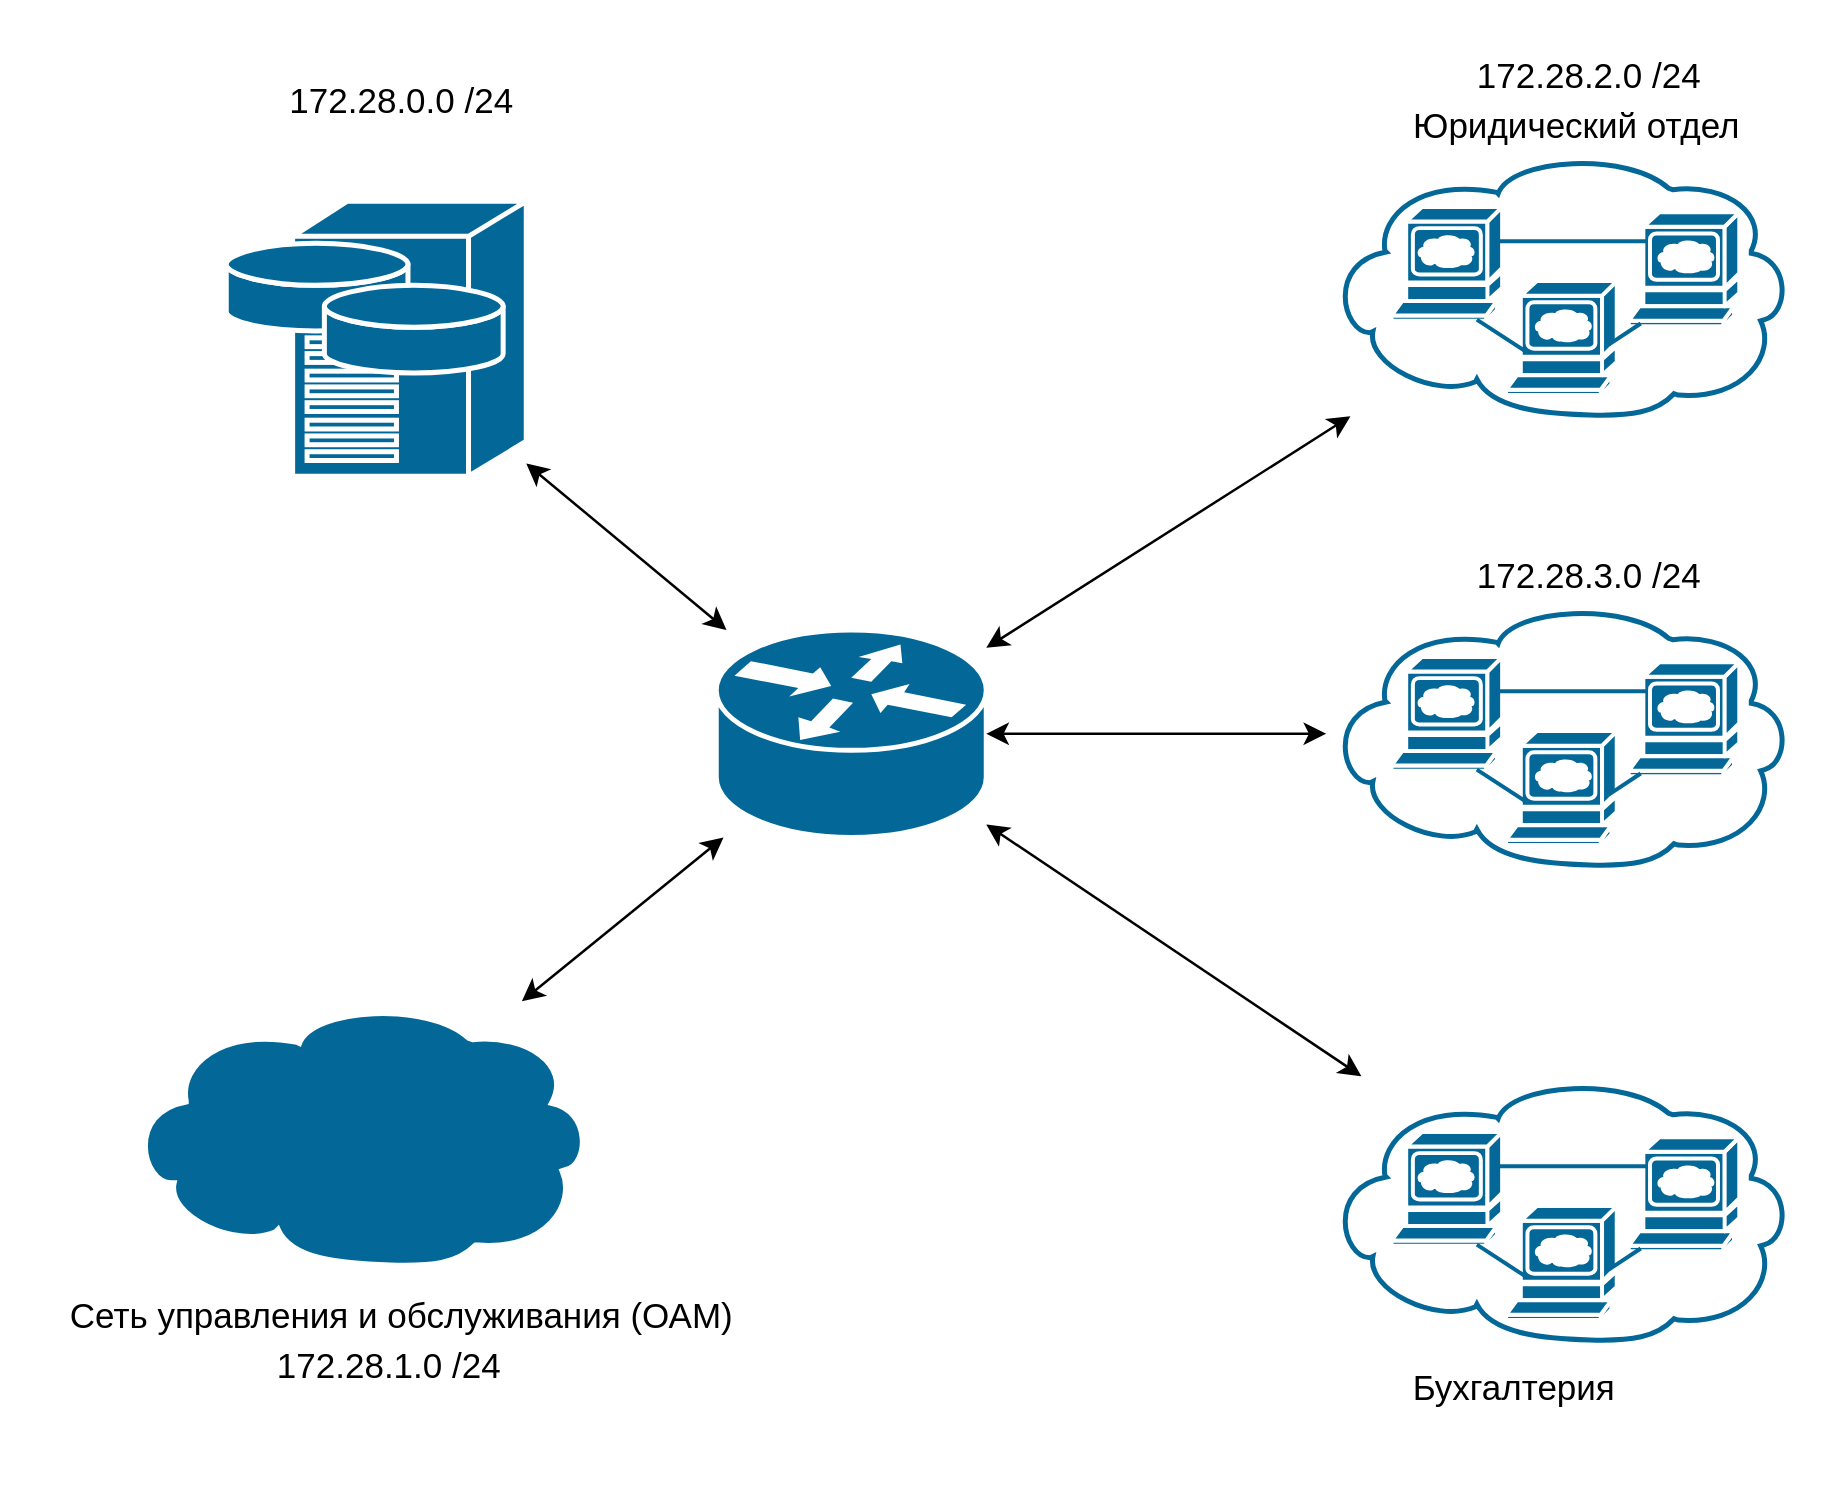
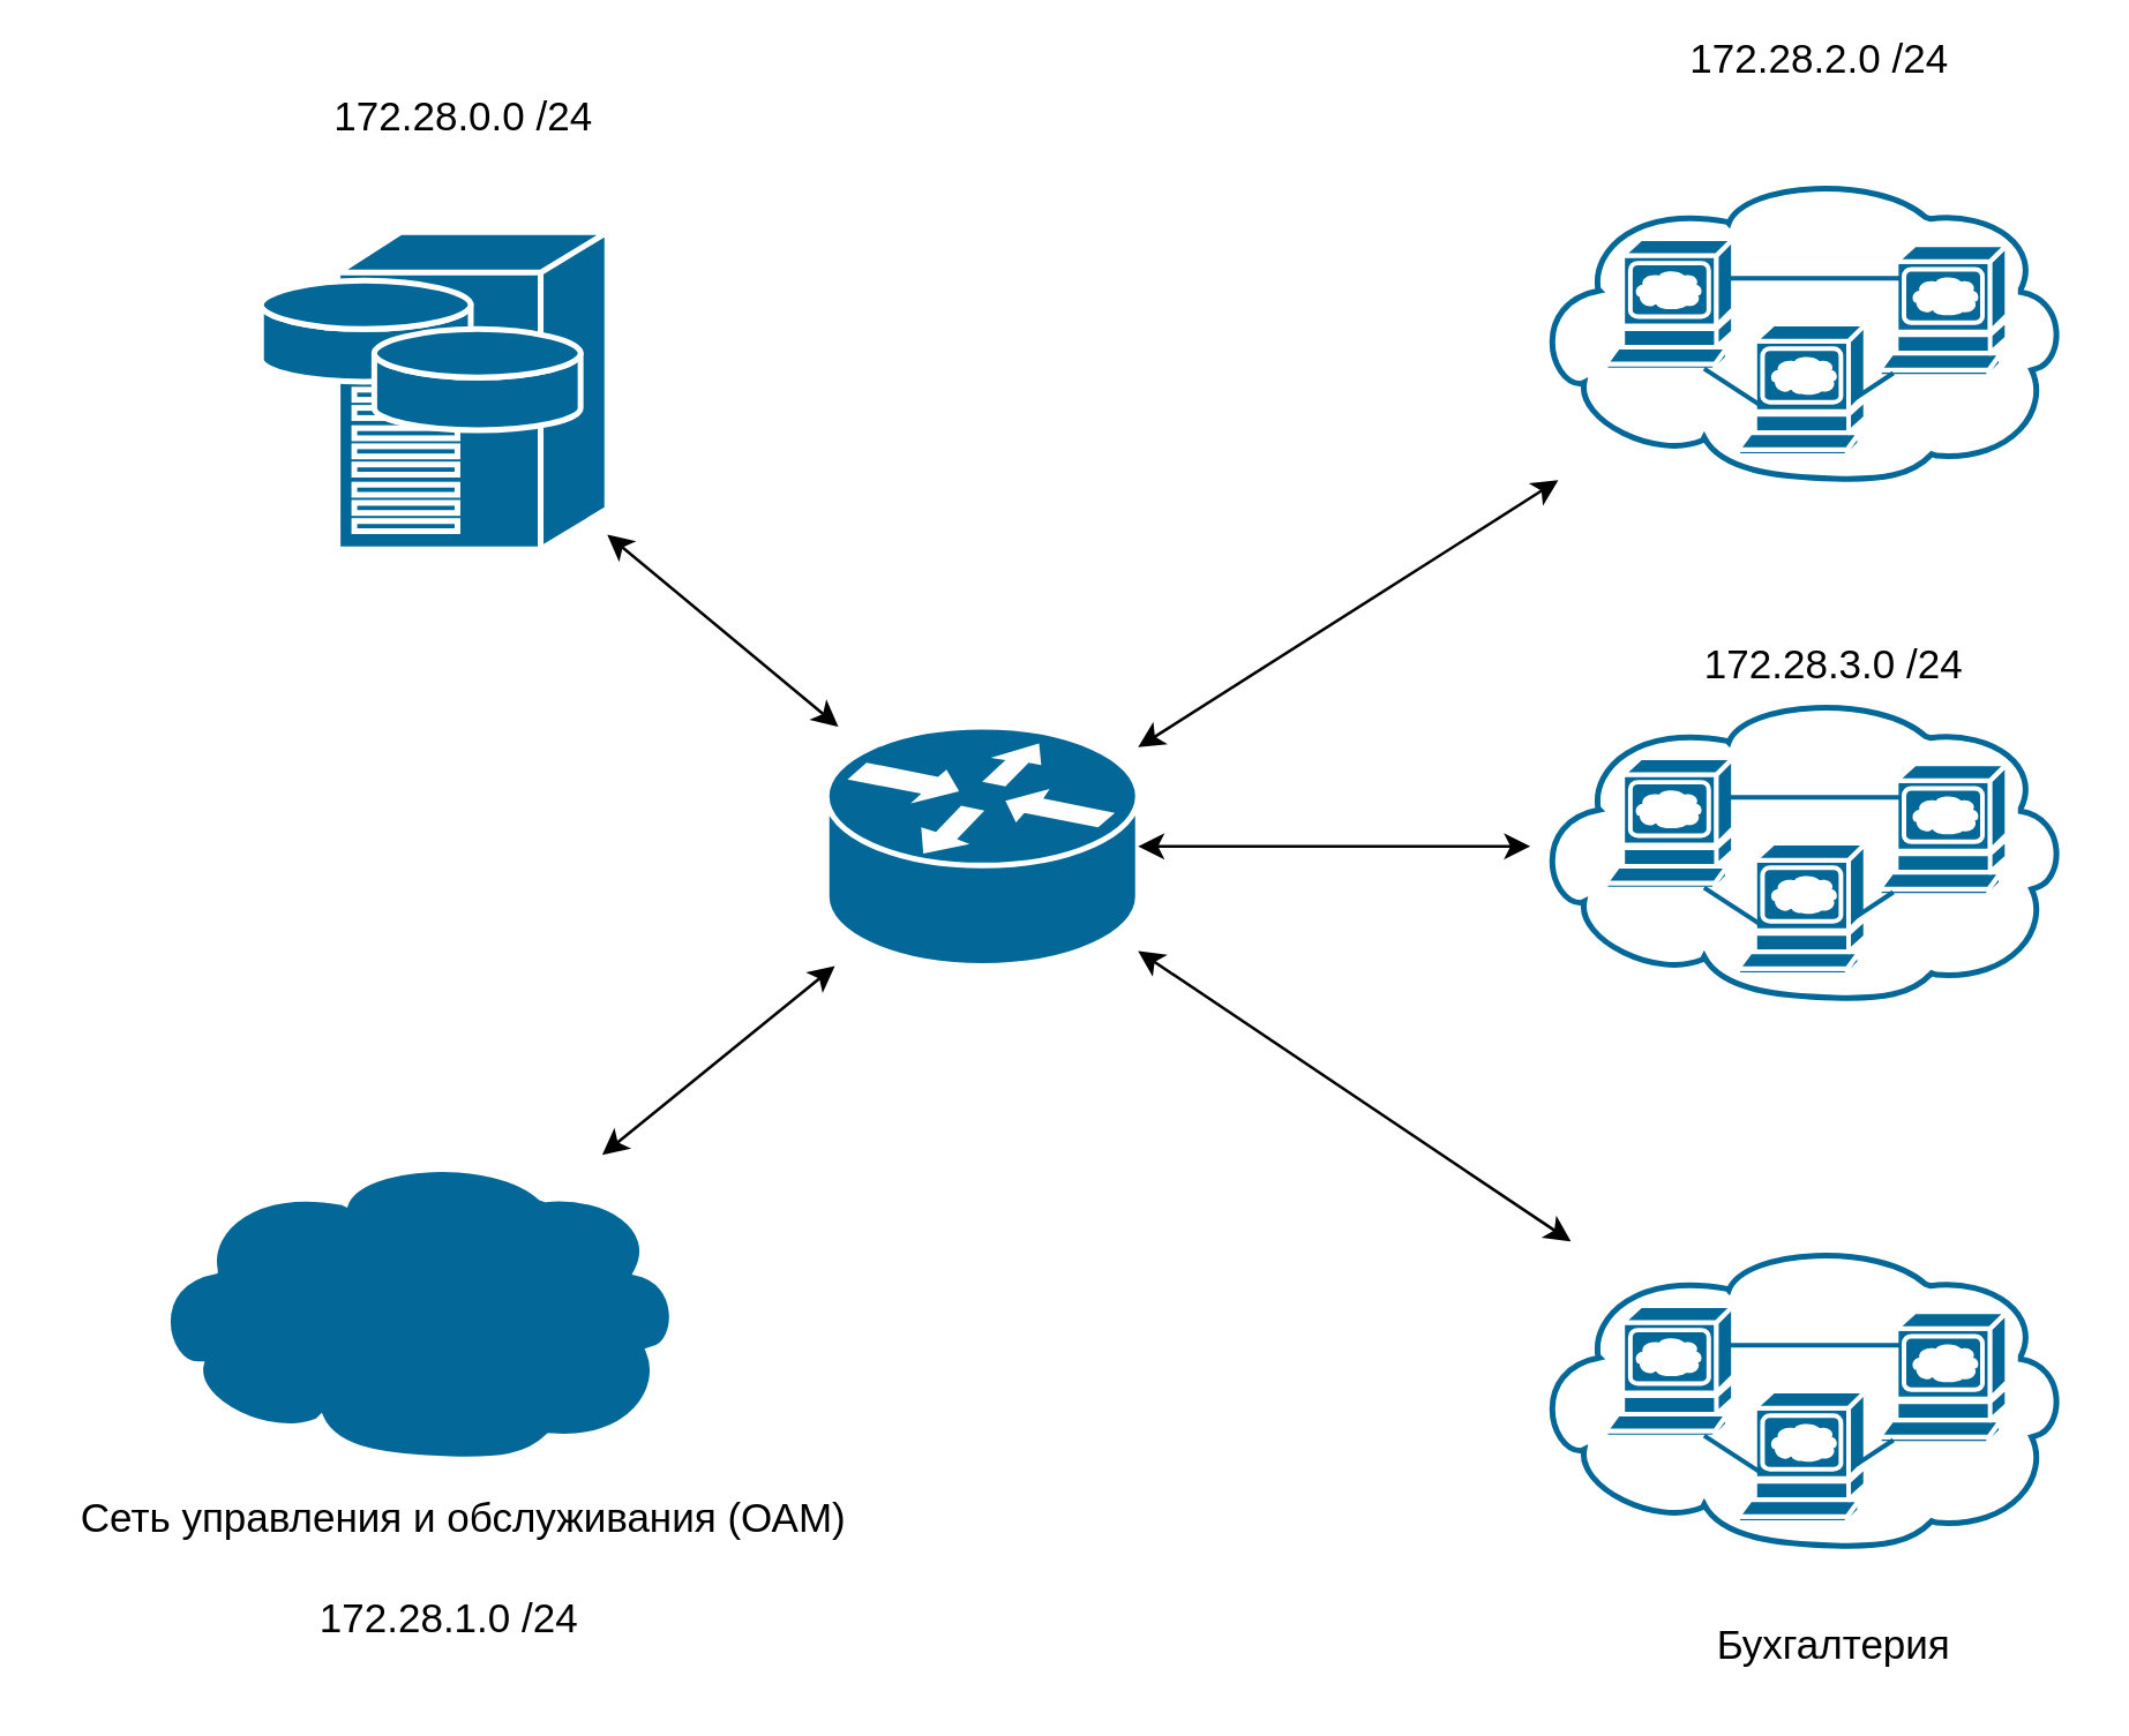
  <mxCell id="0" />
  <mxCell id="1" parent="0" />
  <mxCell id="2" value="" style="shape=mxgraph.cisco.routers.router;sketch=0;html=1;pointerEvents=1;dashed=0;fillColor=#036897;strokeColor=#ffffff;strokeWidth=2;verticalLabelPosition=bottom;verticalAlign=top;align=center;outlineConnect=0;" vertex="1" parent="1"><mxGeometry x="286" y="251.5" width="108" height="83" as="geometry" /></mxCell>
  <mxCell id="3" value="" style="shape=mxgraph.cisco.storage.web_cluster;sketch=0;html=1;pointerEvents=1;dashed=0;fillColor=#036897;strokeColor=#ffffff;strokeWidth=2;verticalLabelPosition=bottom;verticalAlign=top;align=center;outlineConnect=0;" vertex="1" parent="1"><mxGeometry x="530" y="60" width="186" height="106" as="geometry" /></mxCell>
  <mxCell id="4" value="" style="shape=mxgraph.cisco.storage.web_cluster;sketch=0;html=1;pointerEvents=1;dashed=0;fillColor=#036897;strokeColor=#ffffff;strokeWidth=2;verticalLabelPosition=bottom;verticalAlign=top;align=center;outlineConnect=0;" vertex="1" parent="1"><mxGeometry x="530" y="430" width="186" height="106" as="geometry" /></mxCell>
  <mxCell id="5" value="" style="shape=mxgraph.cisco.storage.web_cluster;sketch=0;html=1;pointerEvents=1;dashed=0;fillColor=#036897;strokeColor=#ffffff;strokeWidth=2;verticalLabelPosition=bottom;verticalAlign=top;align=center;outlineConnect=0;" vertex="1" parent="1"><mxGeometry x="530" y="240" width="186" height="106" as="geometry" /></mxCell>
  <mxCell id="6" value="" style="shape=mxgraph.cisco.servers.storage_server;sketch=0;html=1;pointerEvents=1;dashed=0;fillColor=#036897;strokeColor=#ffffff;strokeWidth=2;verticalLabelPosition=bottom;verticalAlign=top;align=center;outlineConnect=0;" vertex="1" parent="1"><mxGeometry x="90" y="80" width="120" height="110" as="geometry" /></mxCell>
  <mxCell id="7" value="" style="shape=mxgraph.cisco.storage.cloud;sketch=0;html=1;pointerEvents=1;dashed=0;fillColor=#036897;strokeColor=#ffffff;strokeWidth=2;verticalLabelPosition=bottom;verticalAlign=top;align=center;outlineConnect=0;" vertex="1" parent="1"><mxGeometry x="50" y="400" width="186" height="106" as="geometry" /></mxCell>
  <mxCell id="8" value="" style="endArrow=classic;startArrow=classic;html=1;rounded=0;" edge="1" parent="1" source="7" target="2"><mxGeometry width="50" height="50" relative="1" as="geometry"><mxPoint x="236" y="400" as="sourcePoint" /><mxPoint x="286" y="350" as="targetPoint" /></mxGeometry></mxCell>
  <mxCell id="9" value="" style="endArrow=classic;startArrow=classic;html=1;rounded=0;" edge="1" parent="1" source="2" target="4"><mxGeometry width="50" height="50" relative="1" as="geometry"><mxPoint x="370" y="370" as="sourcePoint" /><mxPoint x="420" y="320" as="targetPoint" /></mxGeometry></mxCell>
  <mxCell id="10" value="" style="endArrow=classic;startArrow=classic;html=1;rounded=0;" edge="1" parent="1" source="2" target="5"><mxGeometry width="50" height="50" relative="1" as="geometry"><mxPoint x="394" y="270" as="sourcePoint" /><mxPoint x="444" y="220" as="targetPoint" /></mxGeometry></mxCell>
  <mxCell id="11" value="" style="endArrow=classic;startArrow=classic;html=1;rounded=0;" edge="1" parent="1" source="3" target="2"><mxGeometry width="50" height="50" relative="1" as="geometry"><mxPoint x="370" y="370" as="sourcePoint" /><mxPoint x="420" y="320" as="targetPoint" /></mxGeometry></mxCell>
  <mxCell id="12" value="" style="endArrow=classic;startArrow=classic;html=1;rounded=0;" edge="1" parent="1" source="2" target="6"><mxGeometry width="50" height="50" relative="1" as="geometry"><mxPoint x="230" y="240" as="sourcePoint" /><mxPoint x="280" y="190" as="targetPoint" /></mxGeometry></mxCell>
  <mxCell id="13" value="&lt;font style=&quot;font-size: 14px&quot;&gt;Сеть управления и обслуживания (ОАМ)&lt;br&gt;&lt;/font&gt;" style="text;html=1;align=center;verticalAlign=middle;resizable=0;points=[];autosize=1;strokeColor=none;fillColor=none;" vertex="1" parent="1"><mxGeometry x="20" y="516" width="280" height="20" as="geometry" /></mxCell>
- <mxCell id="14" value="Юридический отдел" style="text;html=1;align=center;verticalAlign=middle;resizable=0;points=[];autosize=1;strokeColor=none;fillColor=none;fontSize=14;" vertex="1" parent="1"><mxGeometry x="555" y="40" width="150" height="20" as="geometry" /></mxCell>
- <mxCell id="15" value="Бухгалтерия" style="text;html=1;align=center;verticalAlign=middle;resizable=0;points=[];autosize=1;strokeColor=none;fillColor=none;fontSize=14;" vertex="1" parent="1"><mxGeometry x="555" y="545" width="100" height="20" as="geometry" /></mxCell>
+ <mxCell id="15" value="Бухгалтерия" style="text;html=1;align=center;verticalAlign=middle;resizable=0;points=[];autosize=1;strokeColor=none;fillColor=none;fontSize=14;" vertex="1" parent="1"><mxGeometry x="585" y="560" width="100" height="20" as="geometry" /></mxCell>
  <mxCell id="16" value="172.28.0.0 /24" style="text;html=1;align=center;verticalAlign=middle;resizable=0;points=[];autosize=1;strokeColor=none;fillColor=none;fontSize=14;" vertex="1" parent="1"><mxGeometry x="105" y="30" width="110" height="20" as="geometry" /></mxCell>
- <mxCell id="17" value="172.28.1.0 /24" style="text;html=1;align=center;verticalAlign=middle;resizable=0;points=[];autosize=1;strokeColor=none;fillColor=none;fontSize=14;" vertex="1" parent="1"><mxGeometry x="100" y="536" width="110" height="20" as="geometry" /></mxCell>
- <mxCell id="18" value="172.28.2.0 /24" style="text;html=1;align=center;verticalAlign=middle;resizable=0;points=[];autosize=1;strokeColor=none;fillColor=none;fontSize=14;" vertex="1" parent="1"><mxGeometry x="580" y="20" width="110" height="20" as="geometry" /></mxCell>
+ <mxCell id="17" value="172.28.1.0 /24" style="text;html=1;align=center;verticalAlign=middle;resizable=0;points=[];autosize=1;strokeColor=none;fillColor=none;fontSize=14;" vertex="1" parent="1"><mxGeometry x="100" y="551" width="110" height="20" as="geometry" /></mxCell>
+ <mxCell id="18" value="172.28.2.0 /24" style="text;html=1;align=center;verticalAlign=middle;resizable=0;points=[];autosize=1;strokeColor=none;fillColor=none;fontSize=14;" vertex="1" parent="1"><mxGeometry x="575" y="10" width="110" height="20" as="geometry" /></mxCell>
  <mxCell id="19" value="172.28.3.0 /24" style="text;html=1;align=center;verticalAlign=middle;resizable=0;points=[];autosize=1;strokeColor=none;fillColor=none;fontSize=14;" vertex="1" parent="1"><mxGeometry x="580" y="220" width="110" height="20" as="geometry" /></mxCell>
